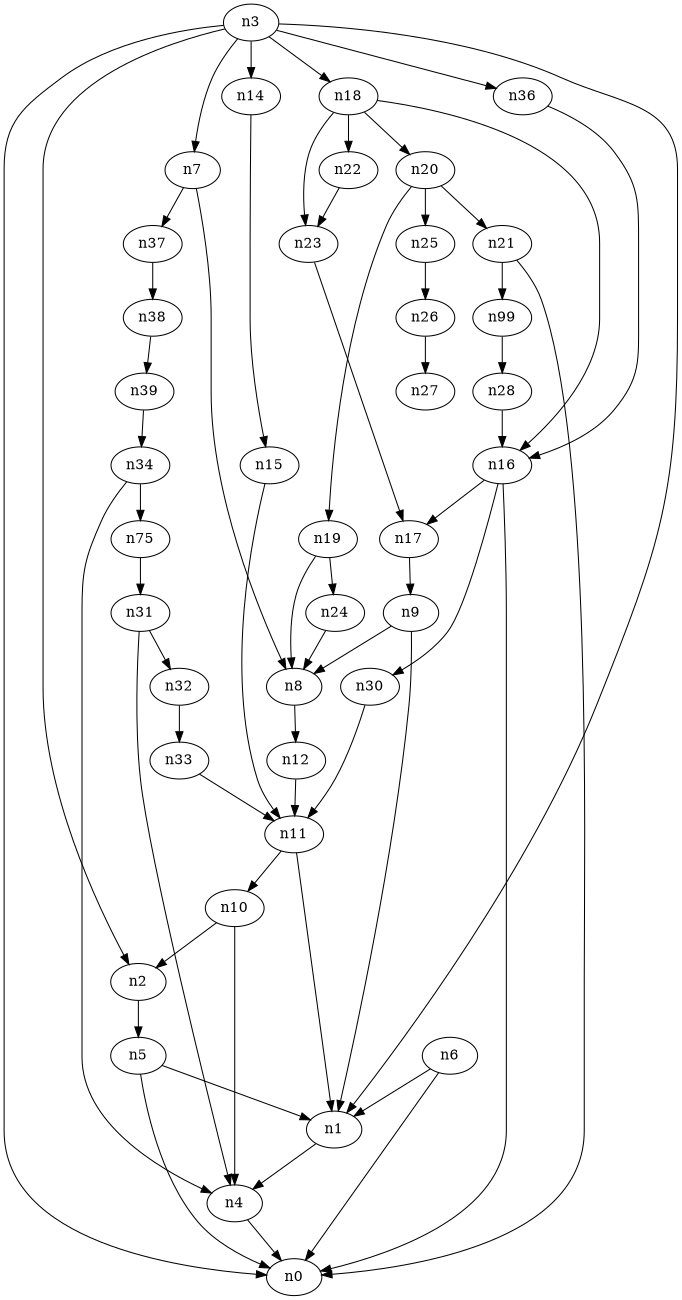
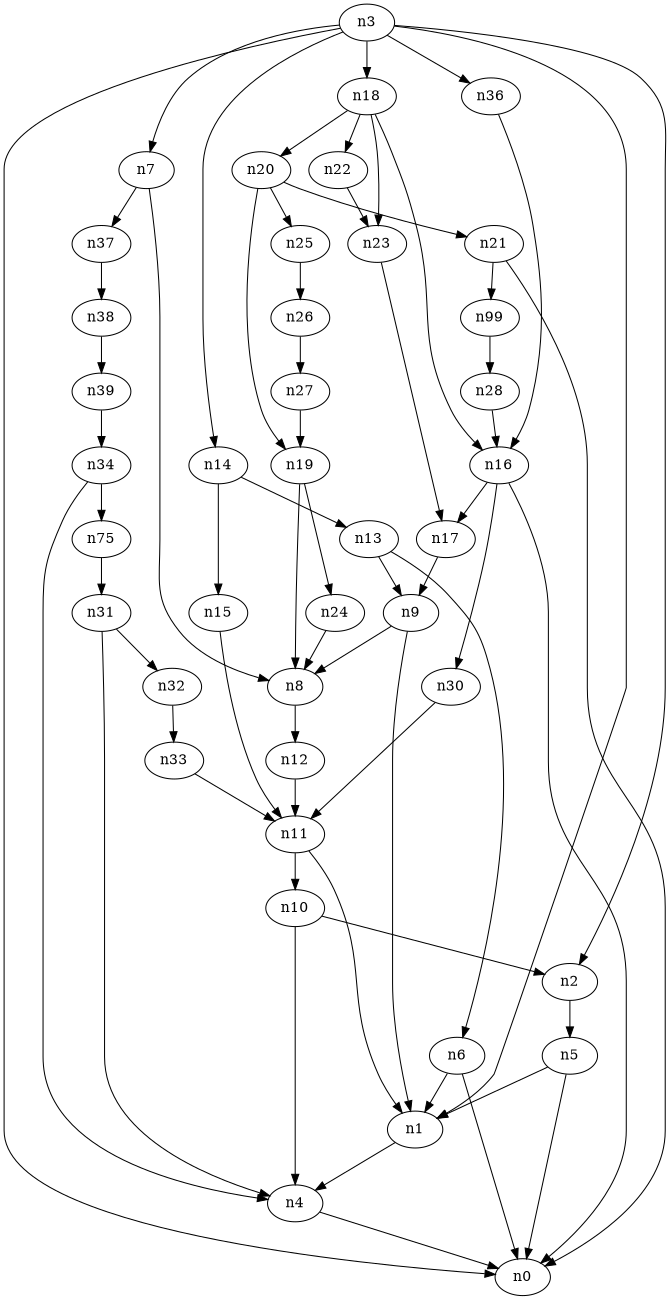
  digraph {
    fontname="DejaVu Serif"
    node [fontname="DejaVu Serif"]
    edge [fontname="DejaVu Serif"]
    n1
    n4
    n0
    n2
    n5
    n3
    n7
    n14
    n18
    n36
    n8
    n37
+   n13
    n15
    n16
    n20
    n22
    n23
    n12
    n38
    n6
    n9
    n11
    n17
    n30
    n19
    n21
    n25
    n39
    n10
    n24
    n29 [label=n99]
    n26
    n28
    n27
    n31
    n32
    n33
    n34
    n35 [label=n75]
    n1 -> n4
    n4 -> n0
    n2 -> n5
    n5 -> n1
    n5 -> n0
    n3 -> n1
    n3 -> n0
    n3 -> n2
    n3 -> n7
    n3 -> n14
    n3 -> n18
    n3 -> n36
    n7 -> n8
    n7 -> n37
+   n14 -> n13
    n14 -> n15
    n18 -> n16
    n18 -> n20
    n18 -> n22
    n18 -> n23
    n36 -> n16
    n8 -> n12
    n37 -> n38
+   n13 -> n6
+   n13 -> n9
    n15 -> n11
    n16 -> n0
    n16 -> n17
    n16 -> n30
    n20 -> n19
    n20 -> n21
    n20 -> n25
    n22 -> n23
    n23 -> n17
    n12 -> n11
    n38 -> n39
    n6 -> n1
    n6 -> n0
    n9 -> n1
    n9 -> n8
    n11 -> n1
    n11 -> n10
    n17 -> n9
    n30 -> n11
    n19 -> n8
    n19 -> n24
    n21 -> n0
    n21 -> n29
    n25 -> n26
    n39 -> n34
    n10 -> n4
    n10 -> n2
    n24 -> n8
    n29 -> n28
    n26 -> n27
    n28 -> n16
+   n27 -> n19
    n31 -> n4
    n31 -> n32
    n32 -> n33
    n33 -> n11
    n34 -> n4
    n34 -> n35
    n35 -> n31
  }
